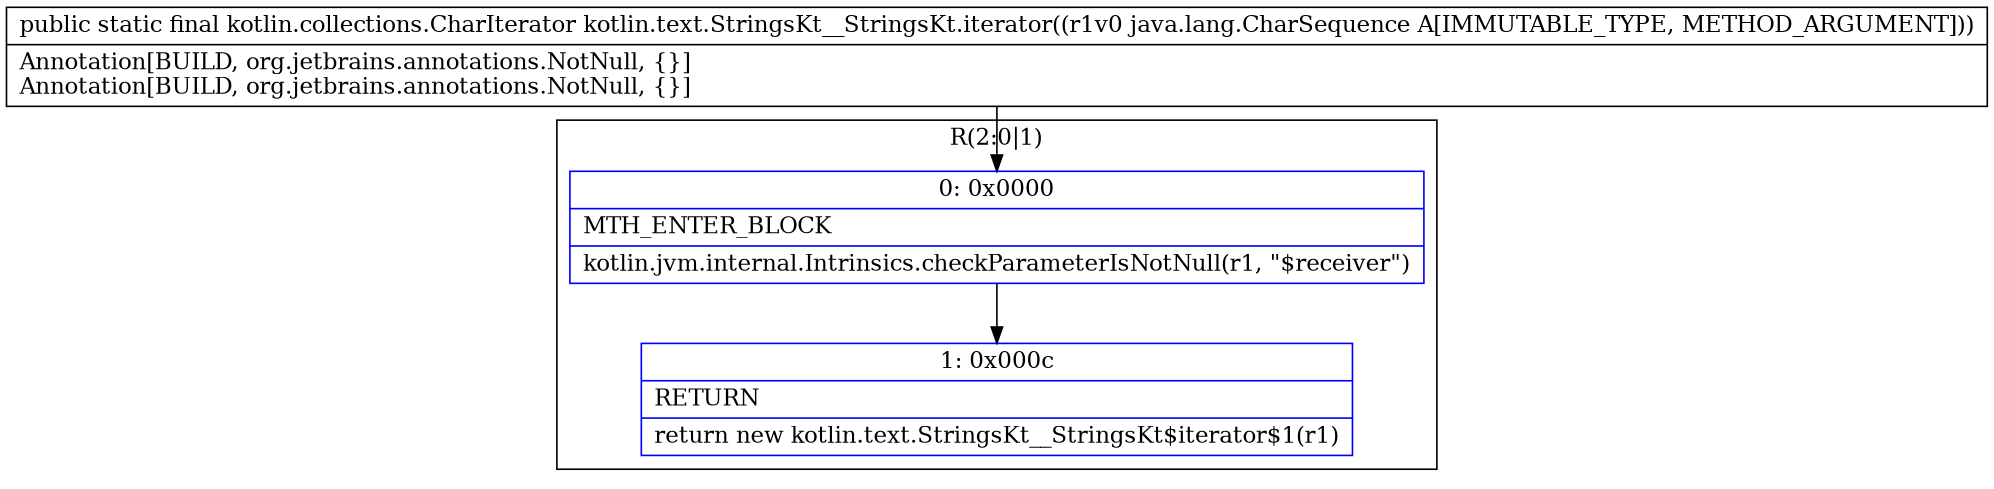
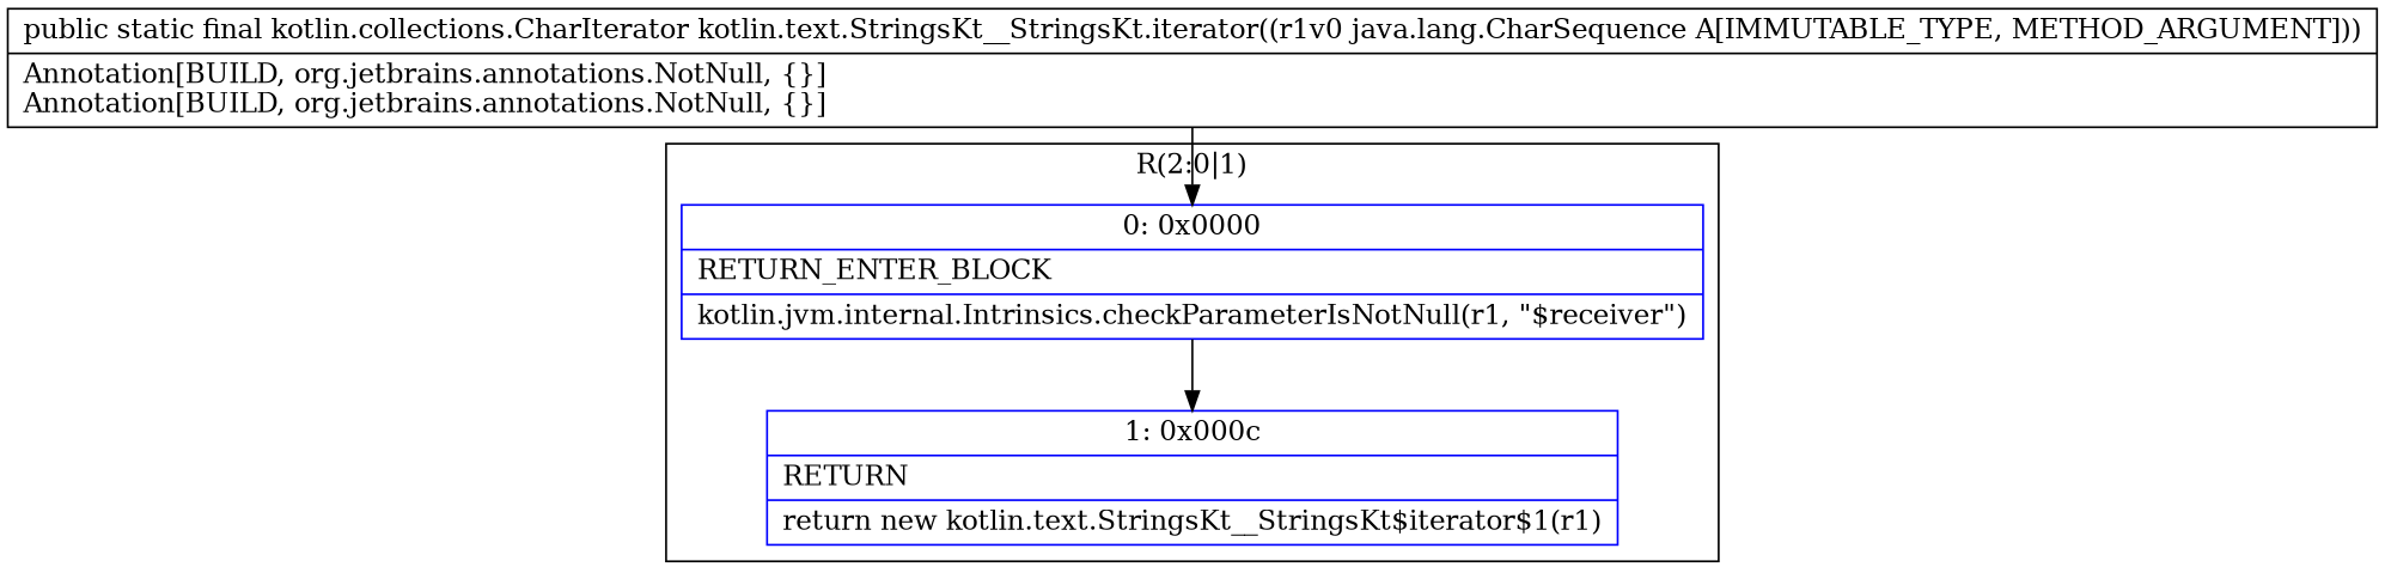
  digraph {
    node [color=blue shape=record]
-   n1 [label="{0\:\ 0x0000|MTH_ENTER_BLOCK\l|kotlin.jvm.internal.Intrinsics.checkParameterIsNotNull(r1, \"$receiver\")\l}"]
+   n1 [label="{0\:\ 0x0000|RETURN_ENTER_BLOCK\l|kotlin.jvm.internal.Intrinsics.checkParameterIsNotNull(r1, \"$receiver\")\l}"]
    n2 [label="{1\:\ 0x000c|RETURN\l|return new kotlin.text.StringsKt__StringsKt$iterator$1(r1)\l}"]
    n3 [label="{public static final kotlin.collections.CharIterator kotlin.text.StringsKt__StringsKt.iterator((r1v0 java.lang.CharSequence A[IMMUTABLE_TYPE, METHOD_ARGUMENT]))  | Annotation[BUILD, org.jetbrains.annotations.NotNull, \{\}]\lAnnotation[BUILD, org.jetbrains.annotations.NotNull, \{\}]\l}" color=""]
    subgraph cluster_1 {
      label="R(2:0|1)"
      n1
      n2
    }
    n1 -> n2
    n3 -> n1
  }
